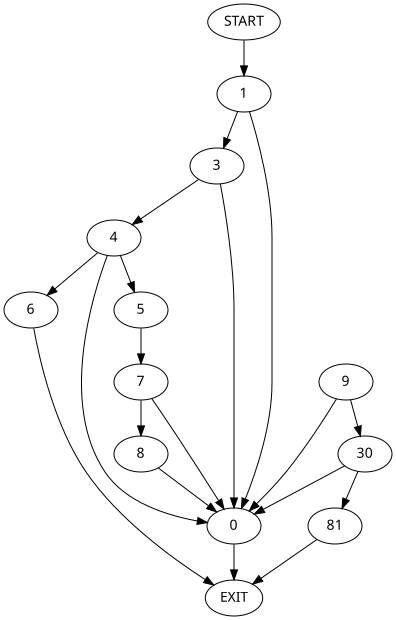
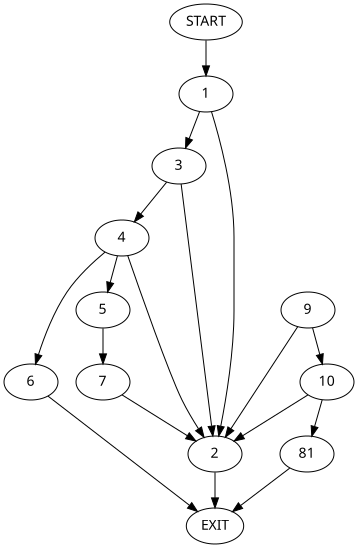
  digraph {
    fontname="Noto Sans"
    node [fontname="Noto Sans"]
    edge [fontname="Noto Sans"]
    n1 [label=START]
    1
-   2 [label=0]
+   2
    3
    n5 [label=EXIT]
    4
    5
    6
    7
-   8
    9
-   10 [label=30]
+   10
    n13 [label=81]
    n1 -> 1
    1 -> 2
    1 -> 3
    2 -> n5
    3 -> 2
    3 -> 4
    4 -> 2
    4 -> 5
    4 -> 6
    5 -> 7
    6 -> n5
    7 -> 2
-   7 -> 8
-   8 -> 2
    9 -> 2
    9 -> 10
    10 -> 2
    10 -> n13
    n13 -> n5
  }
